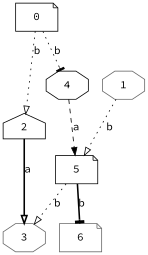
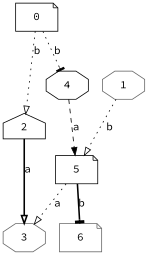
  strict digraph {
    fontname="Source Code Pro"
    node [color=black fontname="Source Code Pro" shape=octagon]
    edge [arrowhead=onormal fontname="Source Code Pro" style=dotted]
    2 [shape=house]
    3 [color=gray40]
    5 [shape=note]
    4
    6 [color=gray40 shape=note]
    0 [shape=note]
    1 [color=gray40]
    2 -> 3 [label=a style=bold]
-   5 -> 3 [label=b]
+   5 -> 3 [label=a]
    5 -> 6 [arrowhead=tee label=b style=bold]
    4 -> 5 [arrowhead=normal label=a style=dashed]
    0 -> 2 [label=b]
    0 -> 4 [arrowhead=tee label=b]
    1 -> 5 [label=b]
  }
